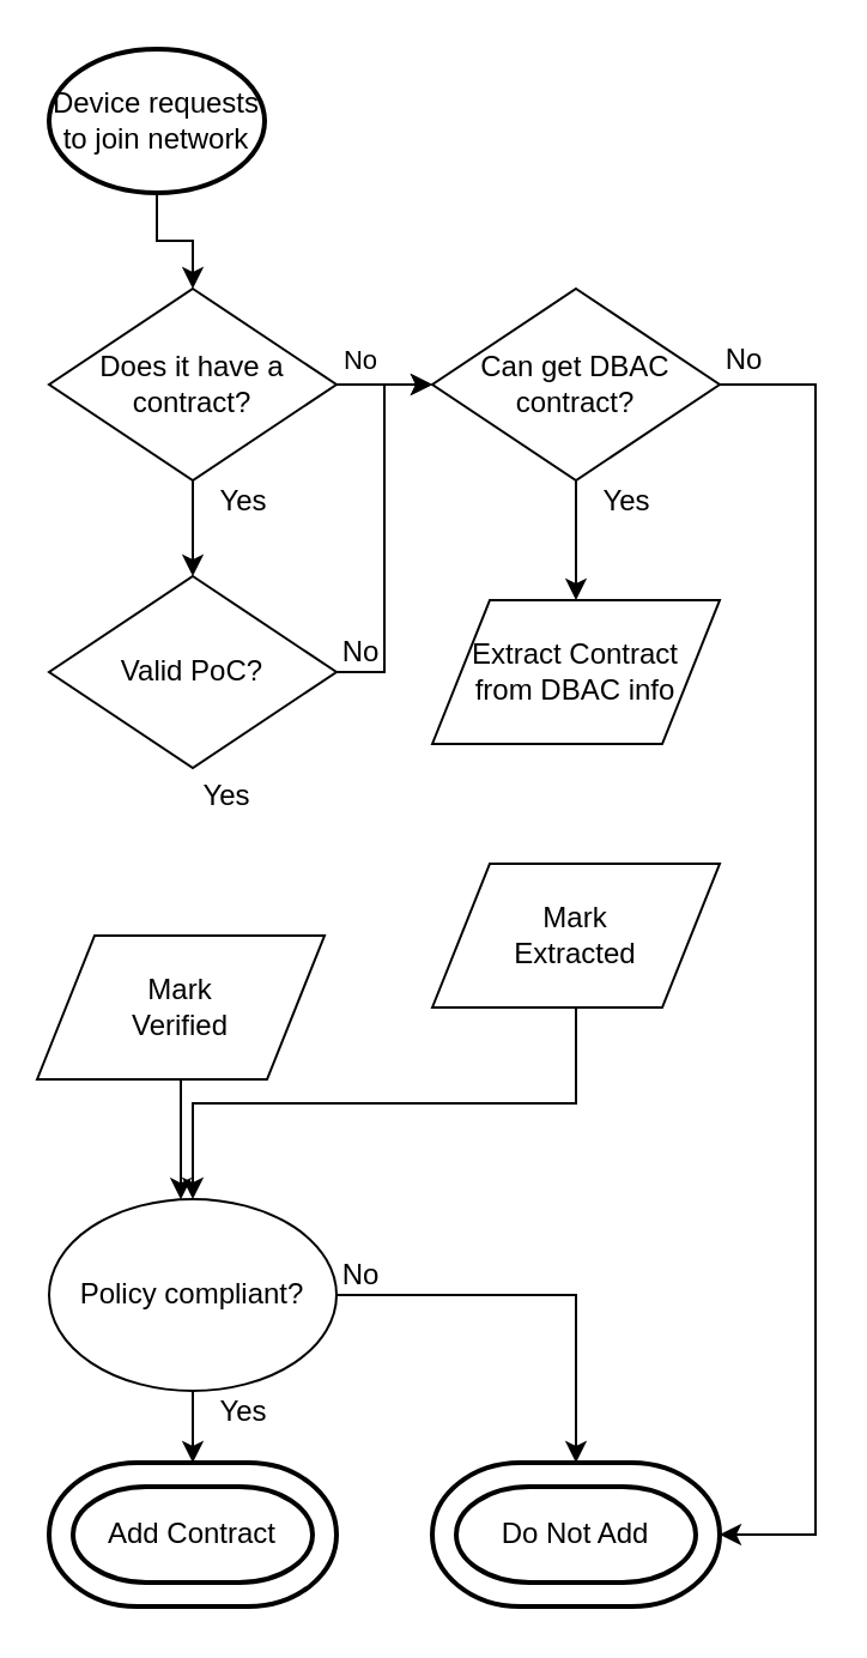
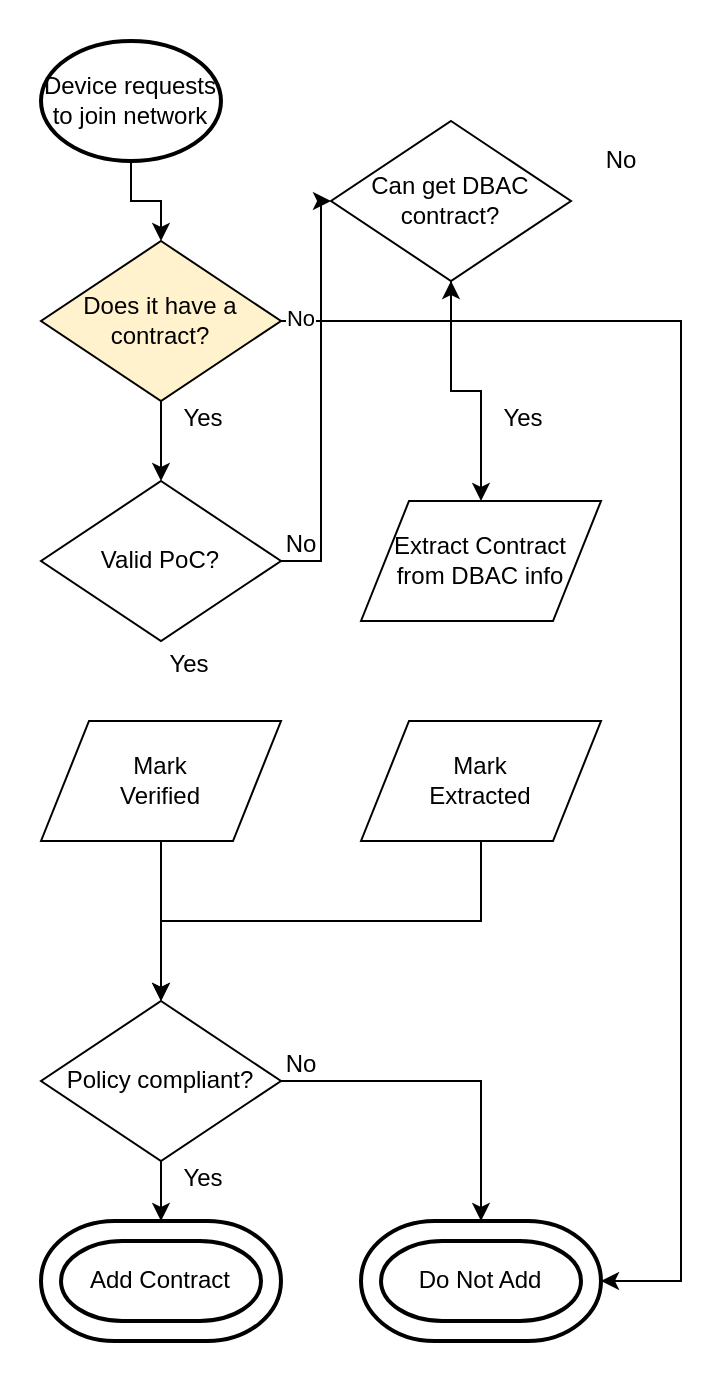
  <mxCell id="0" />
  <mxCell id="1" parent="0" />
  <mxCell id="2" style="edgeStyle=orthogonalEdgeStyle;rounded=0;orthogonalLoop=1;jettySize=auto;html=1;" parent="1" source="3" target="6" edge="1"><mxGeometry relative="1" as="geometry" /></mxCell>
  <mxCell id="3" value="Device requests to join network" style="strokeWidth=2;html=1;shape=mxgraph.flowchart.start_1;whiteSpace=wrap;" parent="1" vertex="1"><mxGeometry x="20" y="20" width="90" height="60" as="geometry" /></mxCell>
  <mxCell id="4" value="No" style="edgeStyle=orthogonalEdgeStyle;rounded=0;orthogonalLoop=1;jettySize=auto;html=1;" parent="1" source="6" target="10" edge="1"><mxGeometry x="-0.5" y="10" relative="1" as="geometry"><mxPoint as="offset" /></mxGeometry></mxCell>
  <mxCell id="5" style="edgeStyle=orthogonalEdgeStyle;rounded=0;orthogonalLoop=1;jettySize=auto;html=1;" parent="1" source="6" target="13" edge="1"><mxGeometry relative="1" as="geometry"><mxPoint x="80" y="240" as="targetPoint" /></mxGeometry></mxCell>
- <mxCell id="6" value="Does it have a contract?" style="rhombus;whiteSpace=wrap;html=1;" parent="1" vertex="1"><mxGeometry x="20" y="120" width="120" height="80" as="geometry" /></mxCell>
+ <mxCell id="6" value="Does it have a contract?" style="rhombus;whiteSpace=wrap;html=1;fillColor=#fff2cc;" parent="1" vertex="1"><mxGeometry x="20" y="120" width="120" height="80" as="geometry" /></mxCell>
  <mxCell id="7" style="edgeStyle=orthogonalEdgeStyle;rounded=0;orthogonalLoop=1;jettySize=auto;html=1;" parent="1" source="10" target="18" edge="1"><mxGeometry relative="1" as="geometry"><mxPoint x="240" y="360" as="targetPoint" /><Array as="points"><mxPoint x="340" y="160" /><mxPoint x="340" y="640" /></Array></mxGeometry></mxCell>
  <mxCell id="8" value="No" style="text;html=1;resizable=0;points=[];align=center;verticalAlign=middle;labelBackgroundColor=#ffffff;" parent="7" vertex="1" connectable="0"><mxGeometry x="-0.484" y="1" relative="1" as="geometry"><mxPoint x="-31.5" y="-114.5" as="offset" /></mxGeometry></mxCell>
  <mxCell id="9" style="edgeStyle=orthogonalEdgeStyle;rounded=0;orthogonalLoop=1;jettySize=auto;html=1;" parent="1" source="10" target="11" edge="1"><mxGeometry relative="1" as="geometry" /></mxCell>
- <mxCell id="10" value="Can get DBAC contract?" style="rhombus;whiteSpace=wrap;html=1;" parent="1" vertex="1"><mxGeometry x="180" y="120" width="120" height="80" as="geometry" /></mxCell>
+ <mxCell id="10" value="Can get DBAC contract?" style="rhombus;whiteSpace=wrap;html=1;" parent="1" vertex="1"><mxGeometry x="165" y="60" width="120" height="80" as="geometry" /></mxCell>
  <mxCell id="11" value="Extract Contract&lt;br&gt;from DBAC info" style="shape=parallelogram;perimeter=parallelogramPerimeter;whiteSpace=wrap;html=1;" parent="1" vertex="1"><mxGeometry x="180" y="250" width="120" height="60" as="geometry" /></mxCell>
  <mxCell id="12" style="edgeStyle=orthogonalEdgeStyle;rounded=0;orthogonalLoop=1;jettySize=auto;html=1;" parent="1" source="13" target="10" edge="1"><mxGeometry relative="1" as="geometry"><mxPoint x="210" y="400" as="targetPoint" /><Array as="points"><mxPoint x="160" y="280" /><mxPoint x="160" y="160" /></Array></mxGeometry></mxCell>
  <mxCell id="13" value="Valid PoC?" style="rhombus;whiteSpace=wrap;html=1;" parent="1" vertex="1"><mxGeometry x="20" y="240" width="120" height="80" as="geometry" /></mxCell>
  <mxCell id="14" value="" style="edgeStyle=orthogonalEdgeStyle;rounded=0;orthogonalLoop=1;jettySize=auto;html=1;" parent="1" source="15" target="21" edge="1"><mxGeometry relative="1" as="geometry"><mxPoint x="80" y="710" as="targetPoint" /></mxGeometry></mxCell>
- <mxCell id="15" value="Policy compliant?" style="ellipse;whiteSpace=wrap;html=1;" parent="1" vertex="1"><mxGeometry x="20" y="500" width="120" height="80" as="geometry" /></mxCell>
+ <mxCell id="15" value="Policy compliant?" style="rhombus;whiteSpace=wrap;html=1;" parent="1" vertex="1"><mxGeometry x="20" y="500" width="120" height="80" as="geometry" /></mxCell>
  <mxCell id="16" value="Yes" style="text;html=1;resizable=0;points=[];align=center;verticalAlign=middle;labelBackgroundColor=#ffffff;" parent="1" vertex="1" connectable="0"><mxGeometry x="80" y="594.362" as="geometry"><mxPoint x="20" y="-6" as="offset" /></mxGeometry></mxCell>
  <mxCell id="17" value="" style="group" parent="1" vertex="1" connectable="0"><mxGeometry x="180" y="610" width="120" height="60" as="geometry" /></mxCell>
  <mxCell id="18" value="" style="strokeWidth=2;html=1;shape=mxgraph.flowchart.terminator;whiteSpace=wrap;" parent="17" vertex="1"><mxGeometry width="120" height="60" as="geometry" /></mxCell>
  <mxCell id="19" value="Do Not Add" style="strokeWidth=2;html=1;shape=mxgraph.flowchart.terminator;whiteSpace=wrap;" parent="17" vertex="1"><mxGeometry x="10" y="10" width="100" height="40" as="geometry" /></mxCell>
  <mxCell id="20" value="" style="group" parent="1" vertex="1" connectable="0"><mxGeometry x="20" y="610" width="120" height="60" as="geometry" /></mxCell>
  <mxCell id="21" value="" style="strokeWidth=2;html=1;shape=mxgraph.flowchart.terminator;whiteSpace=wrap;" parent="20" vertex="1"><mxGeometry width="120" height="60" as="geometry" /></mxCell>
  <mxCell id="22" value="Add Contract" style="strokeWidth=2;html=1;shape=mxgraph.flowchart.terminator;whiteSpace=wrap;" parent="20" vertex="1"><mxGeometry x="10" y="10" width="100" height="40" as="geometry" /></mxCell>
  <mxCell id="23" value="No" style="text;html=1;resizable=0;points=[];align=center;verticalAlign=middle;labelBackgroundColor=#ffffff;" parent="1" vertex="1" connectable="0"><mxGeometry x="180.172" y="540.138" as="geometry"><mxPoint x="-31" y="-9" as="offset" /></mxGeometry></mxCell>
  <mxCell id="24" style="edgeStyle=orthogonalEdgeStyle;rounded=0;orthogonalLoop=1;jettySize=auto;html=1;" parent="1" source="15" target="18" edge="1"><mxGeometry relative="1" as="geometry"><mxPoint x="140" y="630" as="sourcePoint" /><mxPoint x="192" y="540" as="targetPoint" /></mxGeometry></mxCell>
  <mxCell id="25" style="edgeStyle=orthogonalEdgeStyle;rounded=0;orthogonalLoop=1;jettySize=auto;html=1;" parent="1" source="26" target="15" edge="1"><mxGeometry relative="1" as="geometry"><Array as="points"><mxPoint x="240" y="460" /><mxPoint x="80" y="460" /></Array></mxGeometry></mxCell>
  <mxCell id="26" value="Mark &lt;br&gt;Extracted" style="shape=parallelogram;perimeter=parallelogramPerimeter;whiteSpace=wrap;html=1;" parent="1" vertex="1"><mxGeometry x="180" y="360" width="120" height="60" as="geometry" /></mxCell>
  <mxCell id="27" value="No" style="text;html=1;resizable=0;points=[];align=center;verticalAlign=middle;labelBackgroundColor=#ffffff;" parent="1" vertex="1" connectable="0"><mxGeometry x="180.172" y="280.138" as="geometry"><mxPoint x="-31" y="-9" as="offset" /></mxGeometry></mxCell>
  <mxCell id="28" style="edgeStyle=orthogonalEdgeStyle;rounded=0;orthogonalLoop=1;jettySize=auto;html=1;" parent="1" source="29" target="15" edge="1"><mxGeometry relative="1" as="geometry"><Array as="points"><mxPoint x="80" y="450" /><mxPoint x="80" y="450" /></Array></mxGeometry></mxCell>
- <mxCell id="29" value="Mark &lt;br&gt;Verified" style="shape=parallelogram;perimeter=parallelogramPerimeter;whiteSpace=wrap;html=1;" parent="1" vertex="1"><mxGeometry x="15" y="390" width="120" height="60" as="geometry" /></mxCell>
+ <mxCell id="29" value="Mark &lt;br&gt;Verified" style="shape=parallelogram;perimeter=parallelogramPerimeter;whiteSpace=wrap;html=1;" parent="1" vertex="1"><mxGeometry x="20" y="360" width="120" height="60" as="geometry" /></mxCell>
  <mxCell id="30" value="Yes" style="text;html=1;resizable=0;points=[];align=center;verticalAlign=middle;labelBackgroundColor=#ffffff;" parent="1" vertex="1" connectable="0"><mxGeometry x="130.172" y="340.138" as="geometry"><mxPoint x="-37" y="-9" as="offset" /></mxGeometry></mxCell>
  <mxCell id="31" value="Yes" style="text;html=1;resizable=0;points=[];align=center;verticalAlign=middle;labelBackgroundColor=#ffffff;" parent="1" vertex="1" connectable="0"><mxGeometry x="240" y="229.944" as="geometry"><mxPoint x="20" y="-21.5" as="offset" /></mxGeometry></mxCell>
  <mxCell id="32" value="Yes" style="text;html=1;resizable=0;points=[];align=center;verticalAlign=middle;labelBackgroundColor=#ffffff;" parent="1" vertex="1" connectable="0"><mxGeometry x="80" y="229.944" as="geometry"><mxPoint x="20" y="-21.5" as="offset" /></mxGeometry></mxCell>
